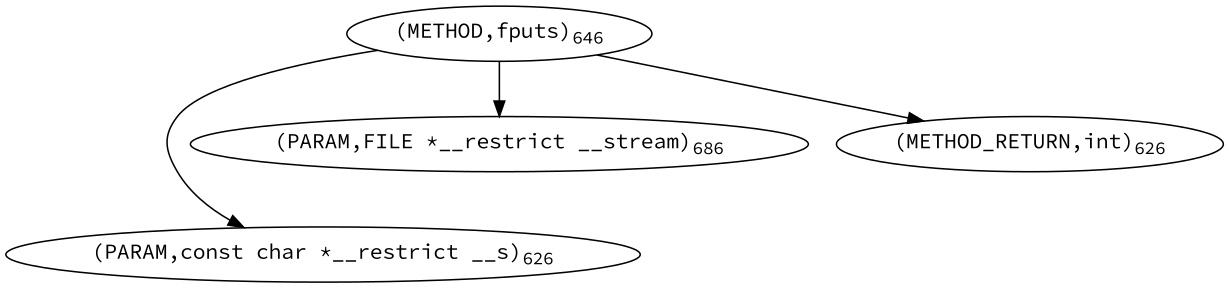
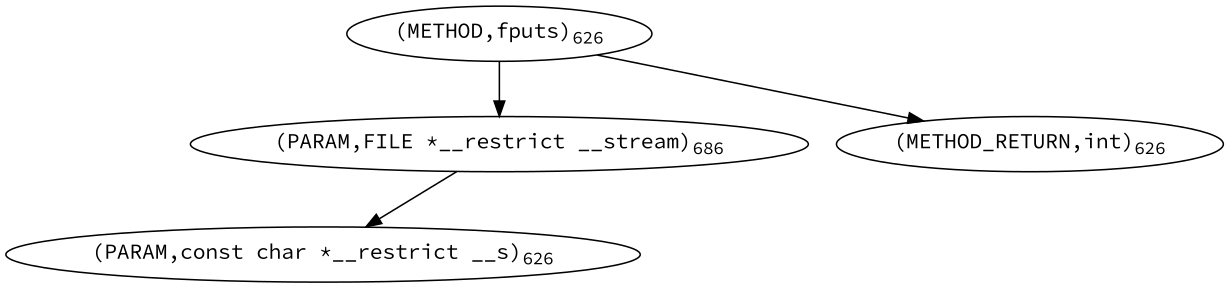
  digraph {
    fontname="Source Code Pro"
    node [fontname="Source Code Pro"]
    edge [fontname="Source Code Pro"]
-   n1 [label=<(METHOD,fputs)<SUB>646</SUB>>]
+   n1 [label=<(METHOD,fputs)<SUB>626</SUB>>]
    n2 [label=<(PARAM,const char *__restrict __s)<SUB>626</SUB>>]
    n3 [label=<(PARAM,FILE *__restrict __stream)<SUB>686</SUB>>]
    n4 [label=<(METHOD_RETURN,int)<SUB>626</SUB>>]
-   n1 -> n2
+   n3 -> n2
    n1 -> n3
    n1 -> n4
  }
